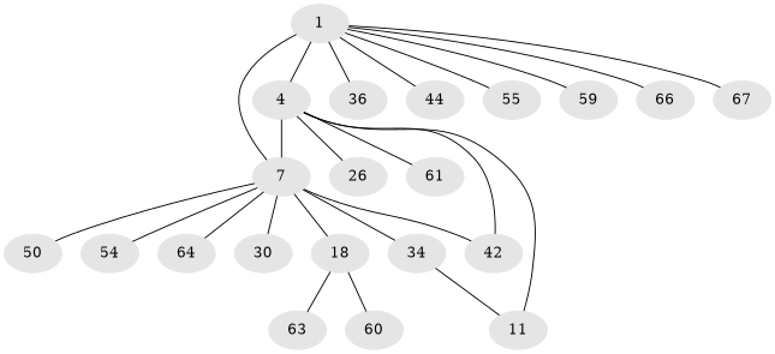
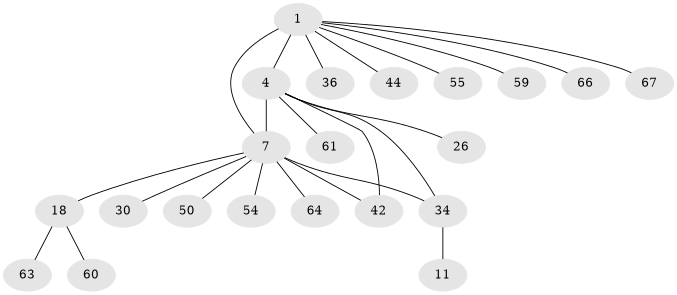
  graph {
    node [color=gray90 style=filled]
    1 [super="+27+2+45+3"]
    4 [super="+17+16+72+33+24+58+71+20+35+65+56+46+13+5"]
    7 [super="+40+38+32+21+8"]
    36
    44
    55
    59
    66
    67
    11 [super="+37+51+25+39"]
    26 [super="+70"]
    42
    61
    18 [super="+19+41+62+52"]
    30
    34
    50
    54
    64
    60
    63
    1 -- 4 [weight=4]
    1 -- 7 [weight=2]
    1 -- 36
    1 -- 44
    1 -- 55
    1 -- 59
    1 -- 66
    1 -- 67
    4 -- 7 [weight=7]
-   4 -- 11
+   4 -- 34
    4 -- 26
    4 -- 42
    4 -- 61
    7 -- 42
    7 -- 18
    7 -- 30
    7 -- 34
    7 -- 50
    7 -- 54
    7 -- 64
    18 -- 60
    18 -- 63
    34 -- 11
  }
